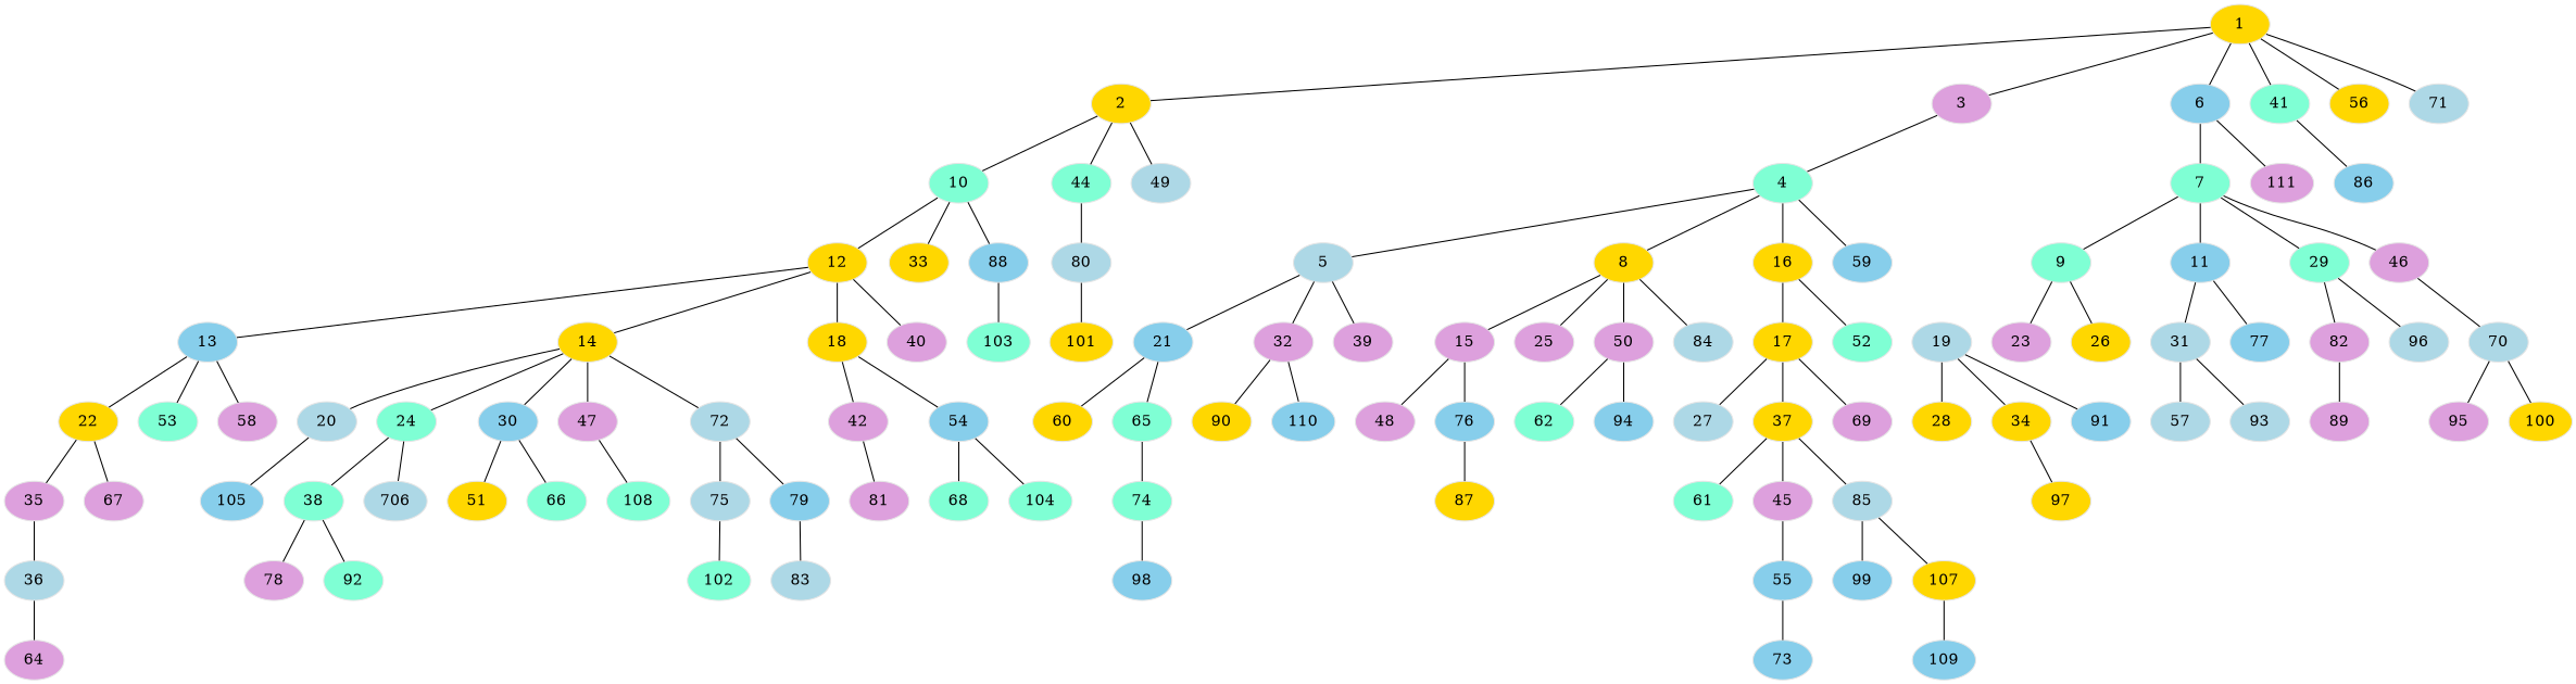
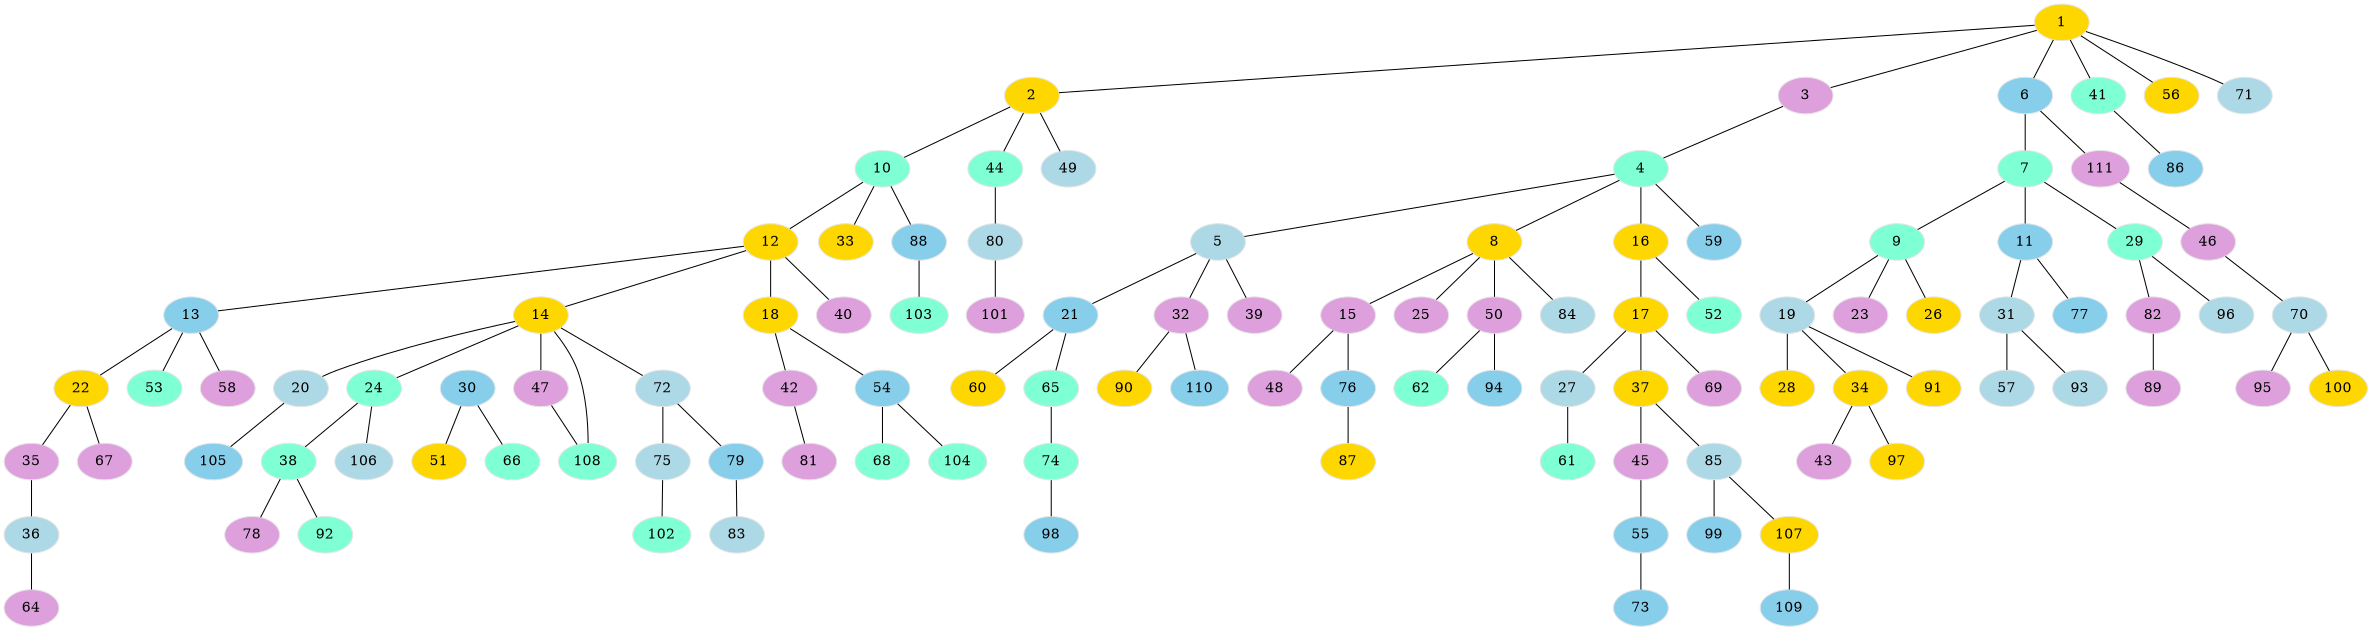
  graph {
    node [color=gray90 fillcolor=plum style=filled]
    1 [fillcolor=gold]
    2 [fillcolor=gold]
    3
    6 [fillcolor=skyblue]
    41 [fillcolor=aquamarine]
    56 [fillcolor=gold]
    71 [fillcolor=lightblue]
    10 [fillcolor=aquamarine]
    44 [fillcolor=aquamarine]
    49 [fillcolor=lightblue]
    4 [fillcolor=aquamarine]
    7 [fillcolor=aquamarine]
    111
    86 [fillcolor=skyblue]
    12 [fillcolor=gold]
    33 [fillcolor=gold]
    88 [fillcolor=skyblue]
    80 [fillcolor=lightblue]
    5 [fillcolor=lightblue]
    8 [fillcolor=gold]
    16 [fillcolor=gold]
    59 [fillcolor=skyblue]
    21 [fillcolor=skyblue]
    32
    39
    15
    25
    50
    84 [fillcolor=lightblue]
    17 [fillcolor=gold]
    52 [fillcolor=aquamarine]
    60 [fillcolor=gold]
    65 [fillcolor=aquamarine]
    90 [fillcolor=gold]
    110 [fillcolor=skyblue]
    9 [fillcolor=aquamarine]
    11 [fillcolor=skyblue]
    29 [fillcolor=aquamarine]
    46
    19 [fillcolor=lightblue]
    23
    26 [fillcolor=gold]
    31 [fillcolor=lightblue]
    77 [fillcolor=skyblue]
    82
    96 [fillcolor=lightblue]
    70 [fillcolor=lightblue]
    48
    76 [fillcolor=skyblue]
    62 [fillcolor=aquamarine]
    94 [fillcolor=skyblue]
    28 [fillcolor=gold]
    34 [fillcolor=gold]
-   91 [fillcolor=skyblue]
+   91 [fillcolor=gold]
    13 [fillcolor=skyblue]
    14 [fillcolor=gold]
    18 [fillcolor=gold]
    40
    103 [fillcolor=aquamarine]
    57 [fillcolor=lightblue]
    93 [fillcolor=lightblue]
    22 [fillcolor=gold]
    53 [fillcolor=aquamarine]
    58
    20 [fillcolor=lightblue]
    24 [fillcolor=aquamarine]
    30 [fillcolor=skyblue]
    47
    72 [fillcolor=lightblue]
    42
    54 [fillcolor=skyblue]
    35
    67
    105 [fillcolor=skyblue]
    38 [fillcolor=aquamarine]
-   106 [fillcolor=lightblue label=706]
+   106 [fillcolor=lightblue]
    51 [fillcolor=gold]
    66 [fillcolor=aquamarine]
    108 [fillcolor=aquamarine]
    75 [fillcolor=lightblue]
    79 [fillcolor=skyblue]
    87 [fillcolor=gold]
    27 [fillcolor=lightblue]
    37 [fillcolor=gold]
    69
    61 [fillcolor=aquamarine]
    45
    85 [fillcolor=lightblue]
    81
    68 [fillcolor=aquamarine]
    104 [fillcolor=aquamarine]
+   43
    97 [fillcolor=gold]
    74 [fillcolor=aquamarine]
    36 [fillcolor=lightblue]
    78
    92 [fillcolor=aquamarine]
    89
    64
    55 [fillcolor=skyblue]
    99 [fillcolor=skyblue]
    107 [fillcolor=gold]
-   101 [fillcolor=gold]
+   101
    73 [fillcolor=skyblue]
    95
    100 [fillcolor=gold]
    98 [fillcolor=skyblue]
    102 [fillcolor=aquamarine]
    83 [fillcolor=lightblue]
    109 [fillcolor=skyblue]
    1 -- 2
    1 -- 3
    1 -- 6
    1 -- 41
    1 -- 56
    1 -- 71
    2 -- 10
    2 -- 44
    2 -- 49
    3 -- 4
    6 -- 7
    6 -- 111
    41 -- 86
    10 -- 12
    10 -- 33
    10 -- 88
    44 -- 80
    4 -- 5
    4 -- 8
    4 -- 16
    4 -- 59
    7 -- 9
    7 -- 11
    7 -- 29
-   7 -- 46
+   111 -- 46
    12 -- 13
    12 -- 14
    12 -- 18
    12 -- 40
    88 -- 103
    80 -- 101
    5 -- 21
    5 -- 32
    5 -- 39
    8 -- 15
    8 -- 25
    8 -- 50
    8 -- 84
    16 -- 17
    16 -- 52
    21 -- 60
    21 -- 65
    32 -- 90
    32 -- 110
    15 -- 48
    15 -- 76
    50 -- 62
    50 -- 94
    17 -- 27
    17 -- 37
    17 -- 69
    65 -- 74
+   9 -- 19
    9 -- 23
    9 -- 26
    11 -- 31
    11 -- 77
    29 -- 82
    29 -- 96
    46 -- 70
    19 -- 28
    19 -- 34
    19 -- 91
    31 -- 57
    31 -- 93
    82 -- 89
    70 -- 95
    70 -- 100
    76 -- 87
+   34 -- 43
    34 -- 97
    13 -- 22
    13 -- 53
    13 -- 58
    14 -- 20
    14 -- 24
-   14 -- 30
+   14 -- 108
    14 -- 47
    14 -- 72
    18 -- 42
    18 -- 54
    22 -- 35
    22 -- 67
    20 -- 105
    24 -- 38
    24 -- 106
    30 -- 51
    30 -- 66
    47 -- 108
    72 -- 75
    72 -- 79
    42 -- 81
    54 -- 68
    54 -- 104
    35 -- 36
    38 -- 78
    38 -- 92
    75 -- 102
    79 -- 83
-   37 -- 61
+   27 -- 61
    37 -- 45
    37 -- 85
    45 -- 55
    85 -- 99
    85 -- 107
    74 -- 98
    36 -- 64
    55 -- 73
    107 -- 109
  }
